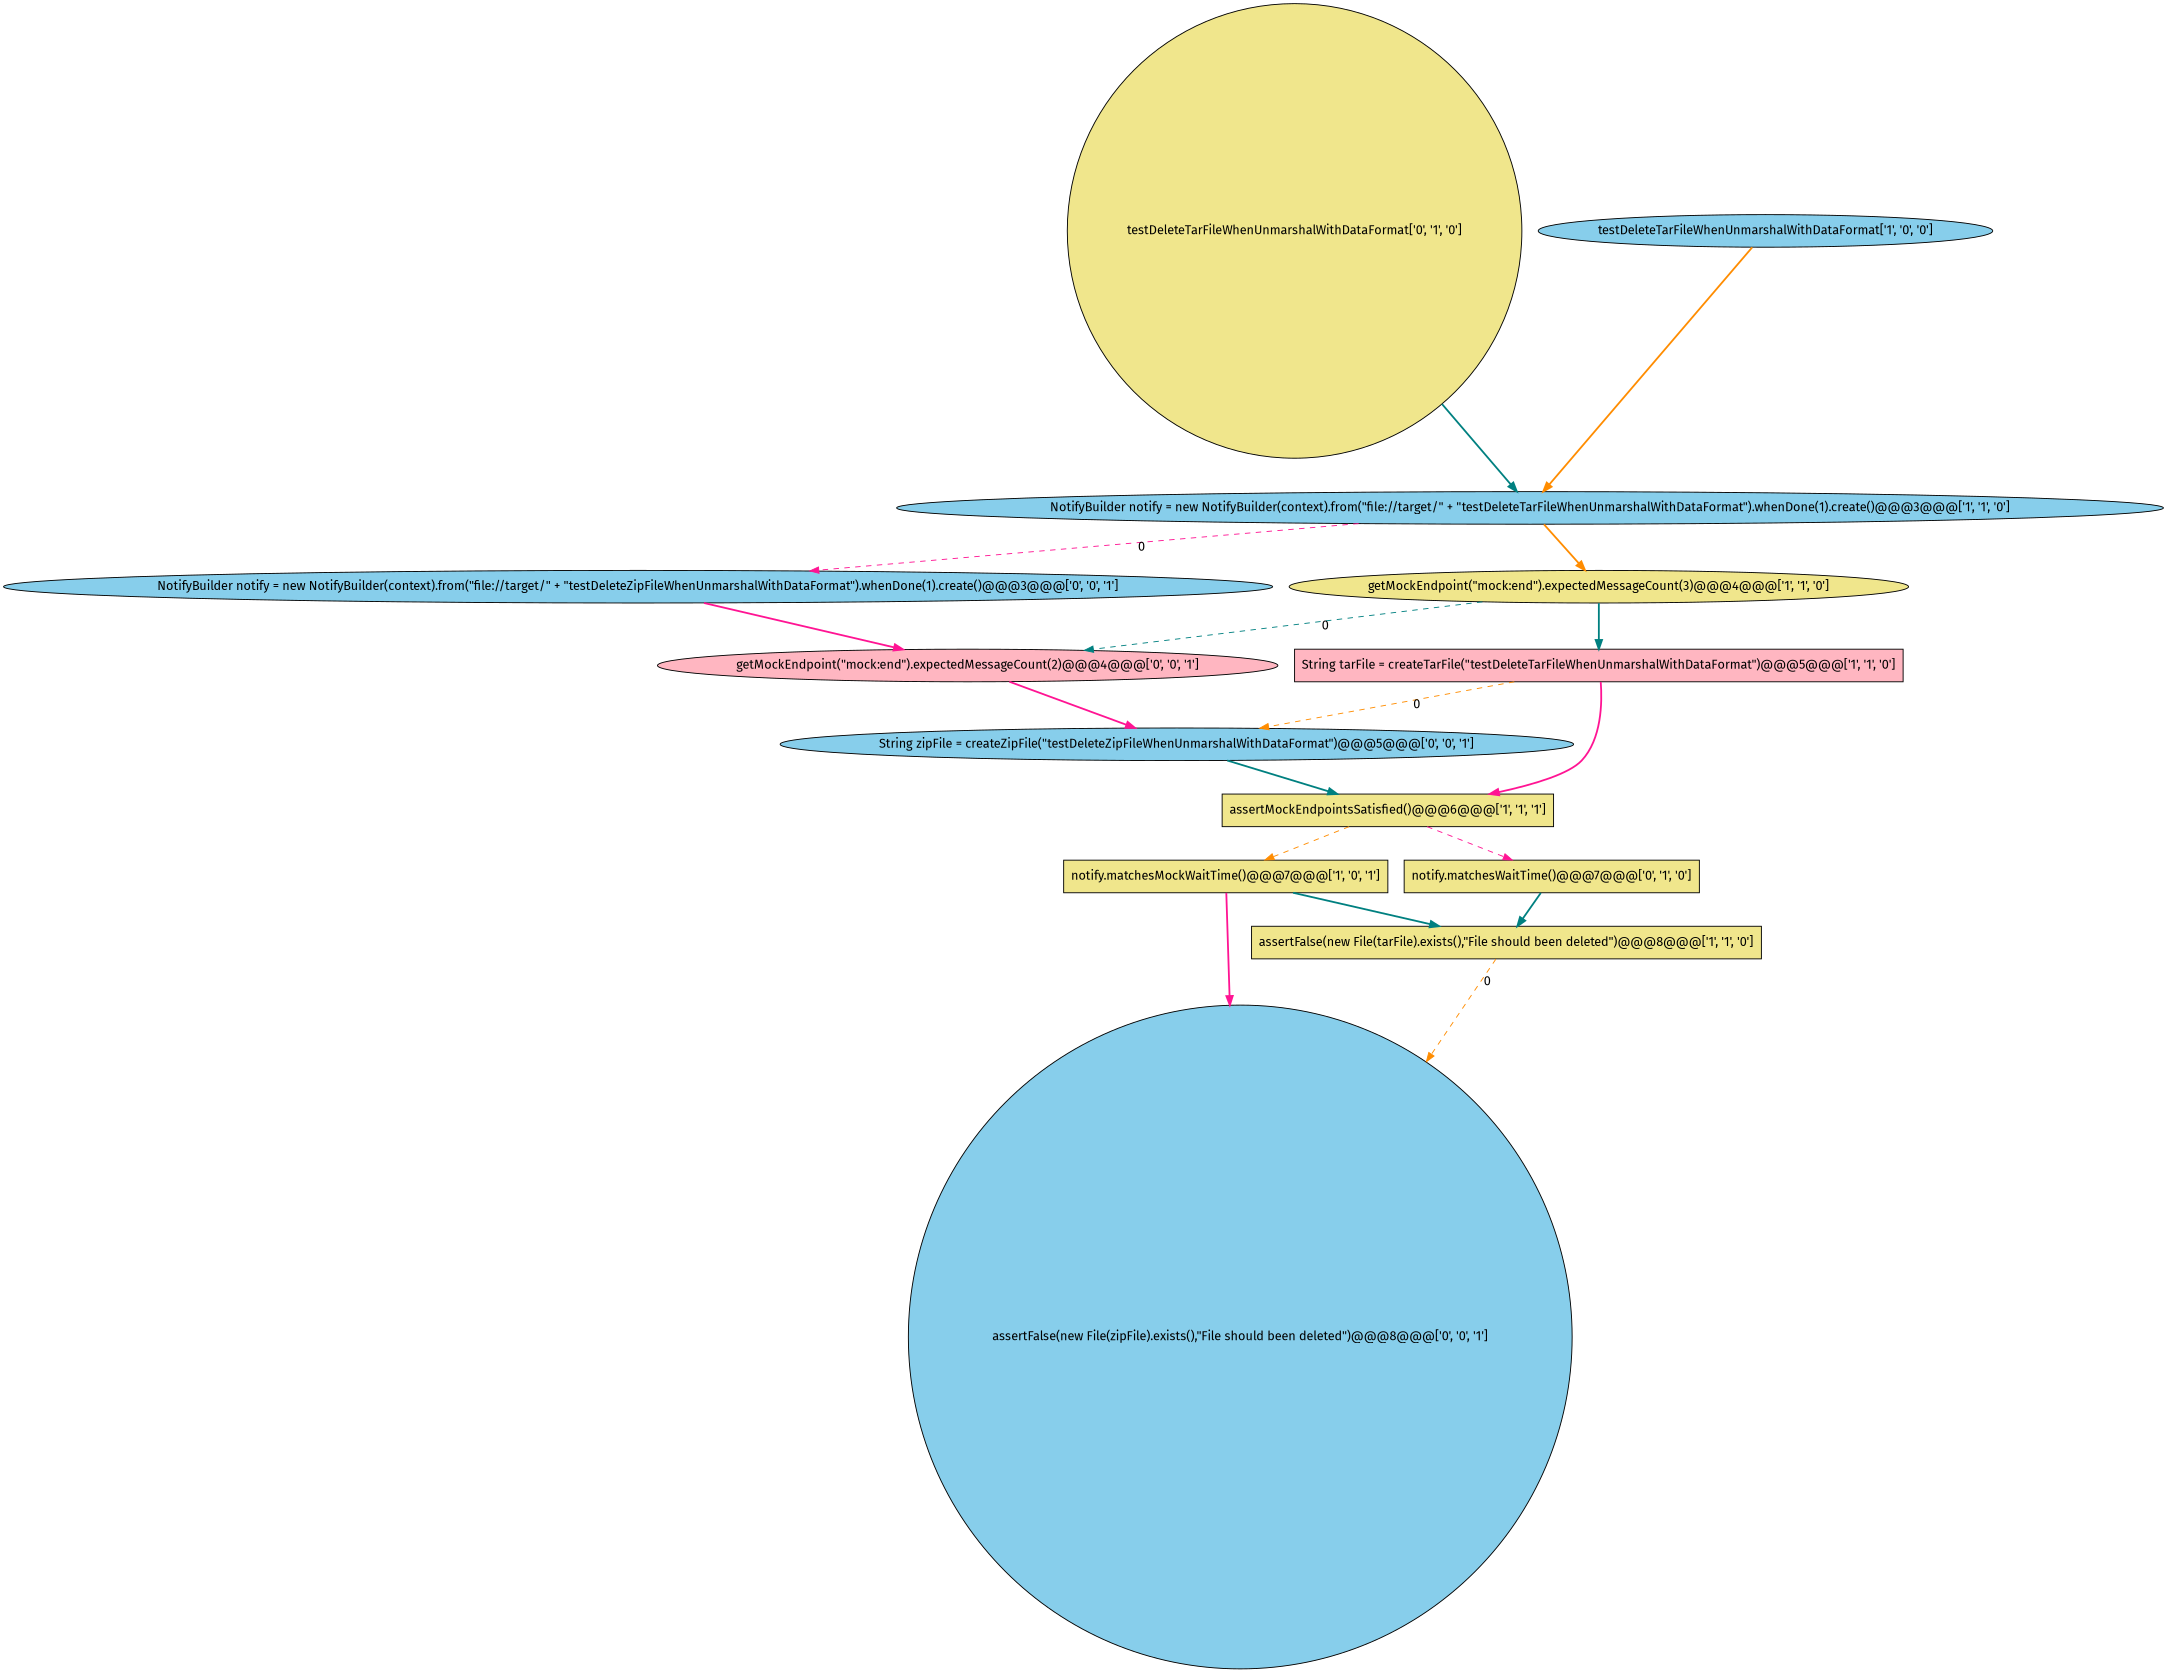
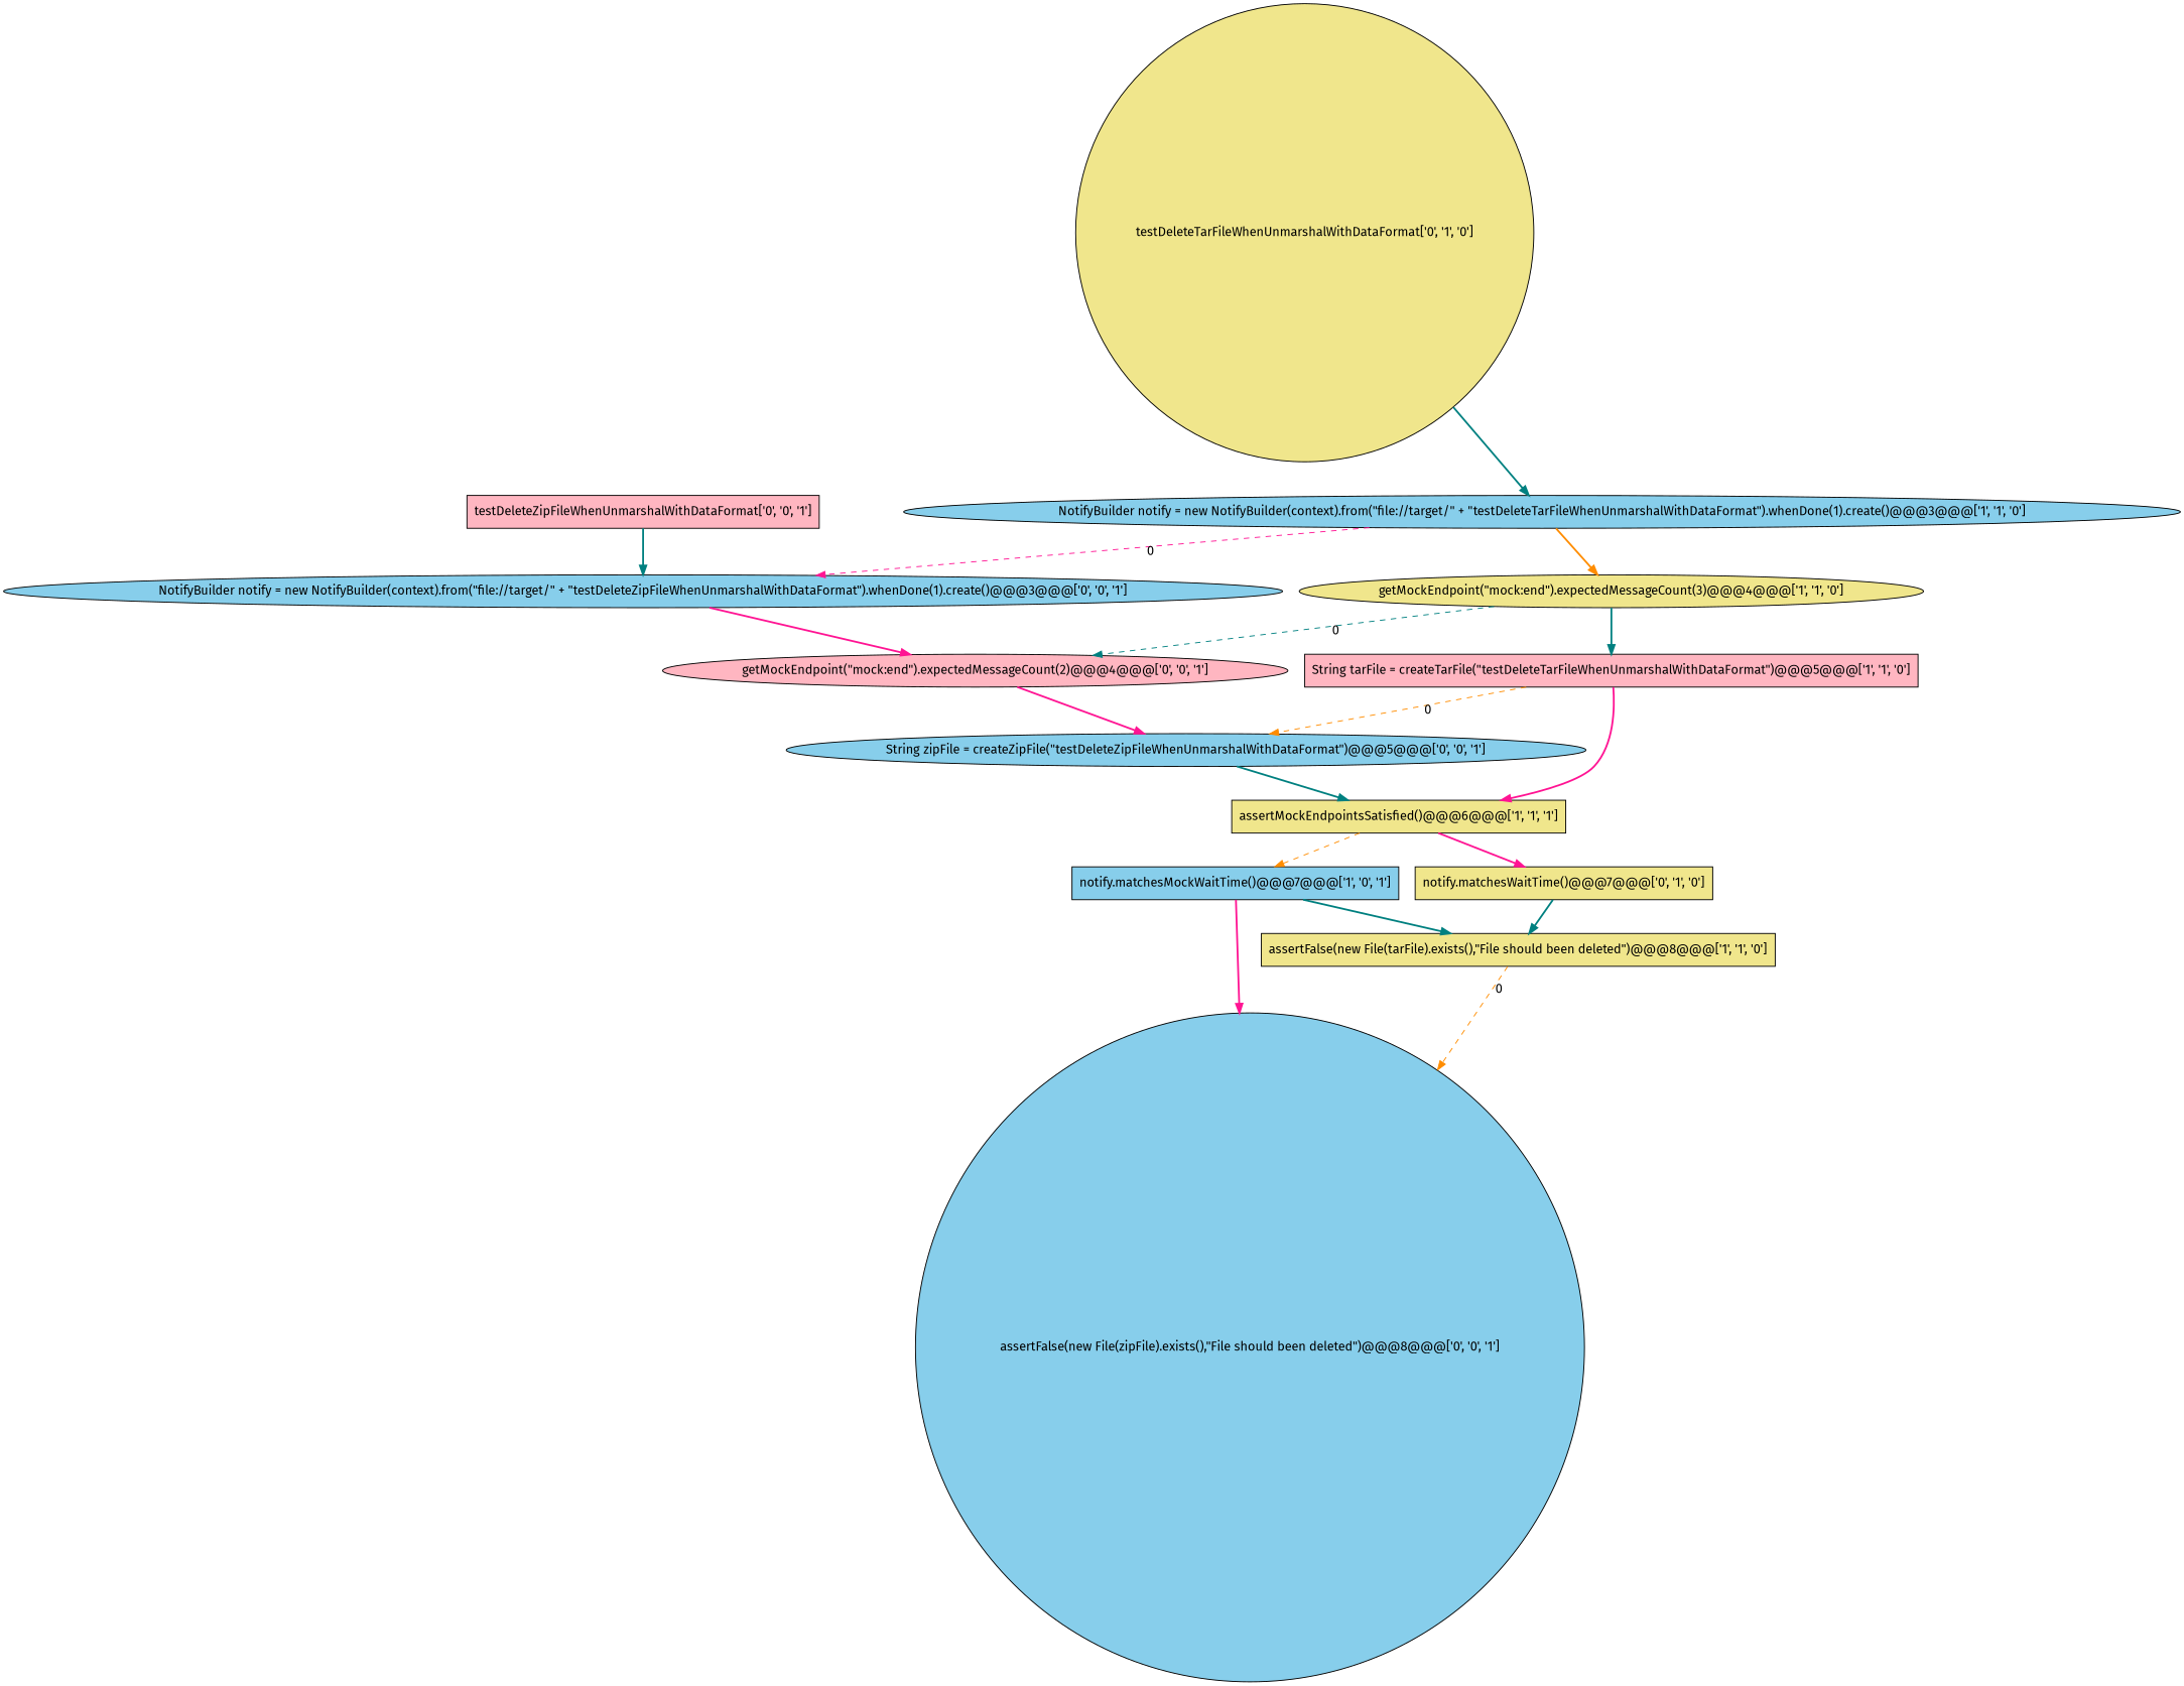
  digraph {
    fontname="Fira Sans"
    node [fillcolor=khaki fontname="Fira Sans" shape=ellipse style=filled]
    edge [color=teal fontname="Fira Sans" style=bold]
    n1 [label="testDeleteTarFileWhenUnmarshalWithDataFormat['0', '1', '0']" shape=circle]
    n2 [fillcolor=skyblue label="NotifyBuilder notify = new NotifyBuilder(context).from(\"file://target/\" + \"testDeleteTarFileWhenUnmarshalWithDataFormat\").whenDone(1).create()@@@3@@@['1', '1', '0']"]
    n3 [fillcolor=skyblue label="NotifyBuilder notify = new NotifyBuilder(context).from(\"file://target/\" + \"testDeleteZipFileWhenUnmarshalWithDataFormat\").whenDone(1).create()@@@3@@@['0', '0', '1']"]
    n4 [label="getMockEndpoint(\"mock:end\").expectedMessageCount(3)@@@4@@@['1', '1', '0']"]
-   n5 [fillcolor=skyblue label="testDeleteTarFileWhenUnmarshalWithDataFormat['1', '0', '0']"]
    n6 [label="assertMockEndpointsSatisfied()@@@6@@@['1', '1', '1']" shape=box]
-   n7 [label="notify.matchesMockWaitTime()@@@7@@@['1', '0', '1']" shape=box]
+   n7 [fillcolor=skyblue label="notify.matchesMockWaitTime()@@@7@@@['1', '0', '1']" shape=box]
    n8 [label="notify.matchesWaitTime()@@@7@@@['0', '1', '0']" shape=box]
    n9 [fillcolor=skyblue label="assertFalse(new File(zipFile).exists(),\"File should been deleted\")@@@8@@@['0', '0', '1']" shape=circle]
    n10 [label="assertFalse(new File(tarFile).exists(),\"File should been deleted\")@@@8@@@['1', '1', '0']" shape=box]
+   n11 [fillcolor=lightpink label="testDeleteZipFileWhenUnmarshalWithDataFormat['0', '0', '1']" shape=box]
    n12 [fillcolor=lightpink label="getMockEndpoint(\"mock:end\").expectedMessageCount(2)@@@4@@@['0', '0', '1']"]
    n13 [fillcolor=skyblue label="String zipFile = createZipFile(\"testDeleteZipFileWhenUnmarshalWithDataFormat\")@@@5@@@['0', '0', '1']"]
    n14 [fillcolor=lightpink label="String tarFile = createTarFile(\"testDeleteTarFileWhenUnmarshalWithDataFormat\")@@@5@@@['1', '1', '0']" shape=box]
    n1 -> n2
    n2 -> n3 [color=deeppink label=0 style=dashed]
    n2 -> n4 [color=darkorange]
    n3 -> n12 [color=deeppink]
    n4 -> n12 [label=0 style=dashed]
    n4 -> n14
-   n5 -> n2 [color=darkorange]
    n6 -> n7 [color=darkorange style=dashed]
-   n6 -> n8 [color=deeppink style=dashed]
+   n6 -> n8 [color=deeppink]
    n7 -> n9 [color=deeppink]
    n7 -> n10
    n8 -> n10
    n10 -> n9 [color=darkorange label=0 style=dashed]
+   n11 -> n3
    n12 -> n13 [color=deeppink]
    n13 -> n6
    n14 -> n6 [color=deeppink]
    n14 -> n13 [color=darkorange label=0 style=dashed]
  }
